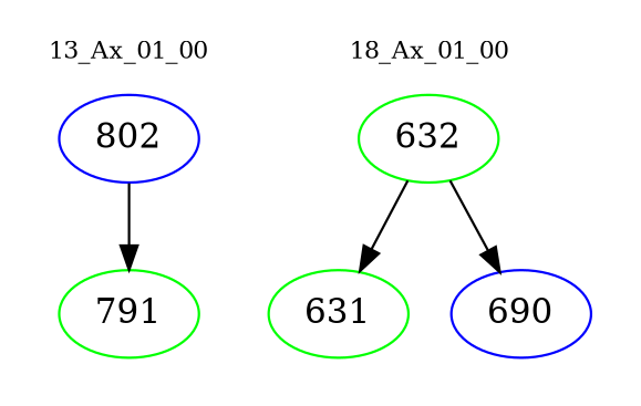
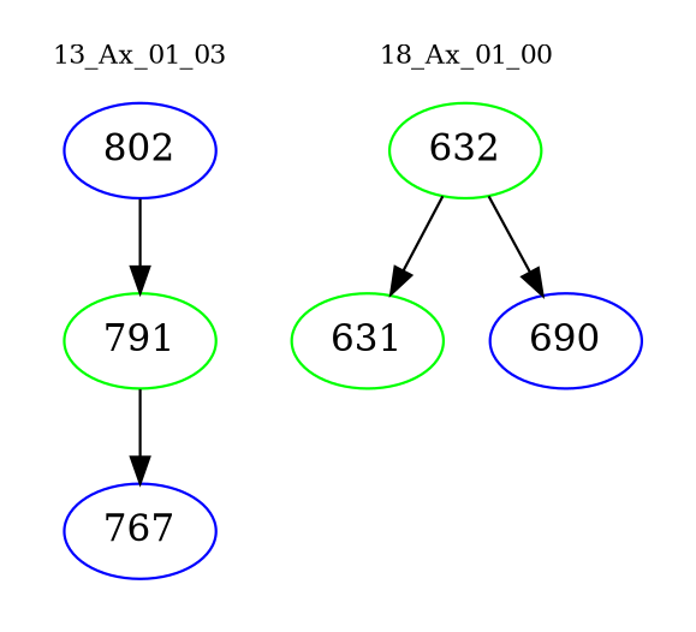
  digraph {
    node [color=green]
    edge [color=black]
    n1 [label=791]
+   n2 [color=blue label=767]
    n3 [color=blue label=802]
    n4 [label=632]
    n5 [label=631]
    n6 [color=blue label=690]
    subgraph cluster_1 {
      color=white
      fontsize=10
-     label="13_Ax_01_00"
+     label="13_Ax_01_03"
      n1
+     n2
      n3
    }
    subgraph cluster_2 {
      color=white
      fontsize=10
      label="18_Ax_01_00"
      n4
      n5
      n6
    }
+   n1 -> n2
    n3 -> n1
    n4 -> n5
    n4 -> n6
  }
